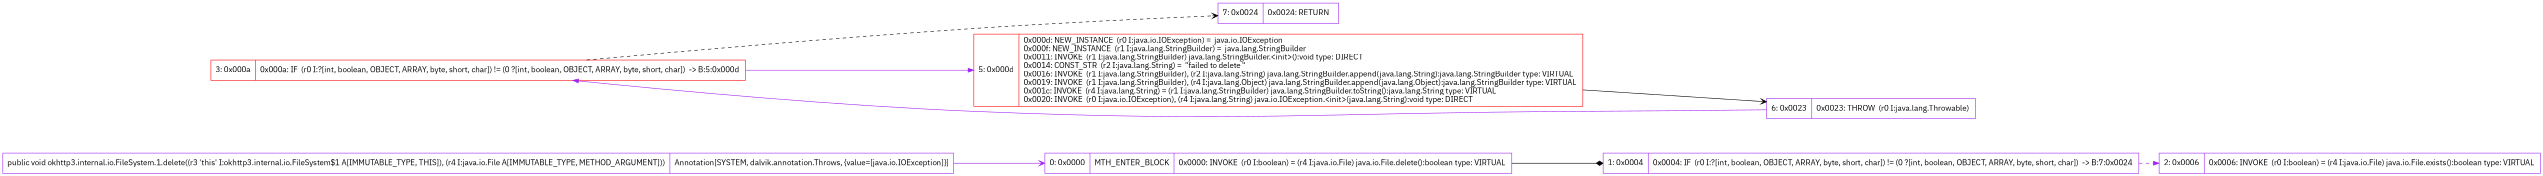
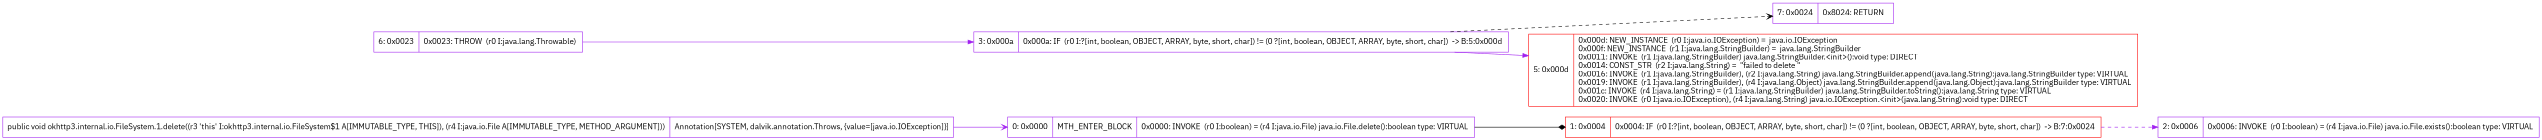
  digraph {
    fontname="IBM Plex Sans"
    rankdir=LR
    node [color=purple fontname="IBM Plex Sans" shape=record]
    edge [arrowhead=normal color=purple fontname="IBM Plex Sans"]
    n1 [label="{0\:\ 0x0000|MTH_ENTER_BLOCK\l|0x0000: INVOKE  (r0 I:boolean) = (r4 I:java.io.File) java.io.File.delete():boolean type: VIRTUAL \l}"]
-   n2 [label="{1\:\ 0x0004|0x0004: IF  (r0 I:?[int, boolean, OBJECT, ARRAY, byte, short, char]) != (0 ?[int, boolean, OBJECT, ARRAY, byte, short, char])  \-\> B:7:0x0024 \l}"]
+   n2 [color=red label="{1\:\ 0x0004|0x0004: IF  (r0 I:?[int, boolean, OBJECT, ARRAY, byte, short, char]) != (0 ?[int, boolean, OBJECT, ARRAY, byte, short, char])  \-\> B:7:0x0024 \l}"]
    n3 [label="{2\:\ 0x0006|0x0006: INVOKE  (r0 I:boolean) = (r4 I:java.io.File) java.io.File.exists():boolean type: VIRTUAL \l}"]
-   n4 [label="{7\:\ 0x0024|0x0024: RETURN   \l}"]
-   n5 [color=red label="{3\:\ 0x000a|0x000a: IF  (r0 I:?[int, boolean, OBJECT, ARRAY, byte, short, char]) != (0 ?[int, boolean, OBJECT, ARRAY, byte, short, char])  \-\> B:5:0x000d \l}"]
+   n4 [label="{7\:\ 0x0024|0x8024: RETURN   \l}"]
+   n5 [label="{3\:\ 0x000a|0x000a: IF  (r0 I:?[int, boolean, OBJECT, ARRAY, byte, short, char]) != (0 ?[int, boolean, OBJECT, ARRAY, byte, short, char])  \-\> B:5:0x000d \l}"]
    n6 [color=red label="{5\:\ 0x000d|0x000d: NEW_INSTANCE  (r0 I:java.io.IOException) =  java.io.IOException \l0x000f: NEW_INSTANCE  (r1 I:java.lang.StringBuilder) =  java.lang.StringBuilder \l0x0011: INVOKE  (r1 I:java.lang.StringBuilder) java.lang.StringBuilder.\<init\>():void type: DIRECT \l0x0014: CONST_STR  (r2 I:java.lang.String) =  \"failed to delete \" \l0x0016: INVOKE  (r1 I:java.lang.StringBuilder), (r2 I:java.lang.String) java.lang.StringBuilder.append(java.lang.String):java.lang.StringBuilder type: VIRTUAL \l0x0019: INVOKE  (r1 I:java.lang.StringBuilder), (r4 I:java.lang.Object) java.lang.StringBuilder.append(java.lang.Object):java.lang.StringBuilder type: VIRTUAL \l0x001c: INVOKE  (r4 I:java.lang.String) = (r1 I:java.lang.StringBuilder) java.lang.StringBuilder.toString():java.lang.String type: VIRTUAL \l0x0020: INVOKE  (r0 I:java.io.IOException), (r4 I:java.lang.String) java.io.IOException.\<init\>(java.lang.String):void type: DIRECT \l}"]
    n7 [label="{6\:\ 0x0023|0x0023: THROW  (r0 I:java.lang.Throwable) \l}"]
    n8 [label="{public void okhttp3.internal.io.FileSystem.1.delete((r3 'this' I:okhttp3.internal.io.FileSystem$1 A[IMMUTABLE_TYPE, THIS]), (r4 I:java.io.File A[IMMUTABLE_TYPE, METHOD_ARGUMENT]))  | Annotation[SYSTEM, dalvik.annotation.Throws, \{value=[java.io.IOException]\}]\l}"]
    n1 -> n2 [arrowhead=diamond color=black]
    n2 -> n3 [style=dashed]
    n5 -> n4 [arrowhead=vee color=black style=dashed]
    n5 -> n6
-   n6 -> n7 [arrowhead=vee color=black]
    n7 -> n5
    n8 -> n1 [arrowhead=vee]
  }
